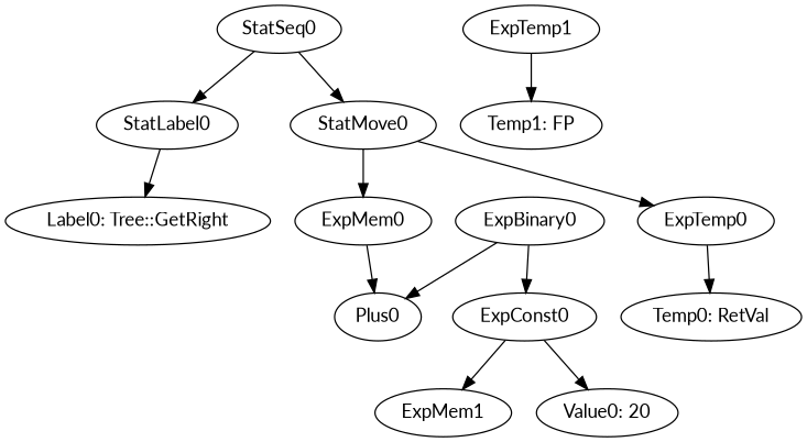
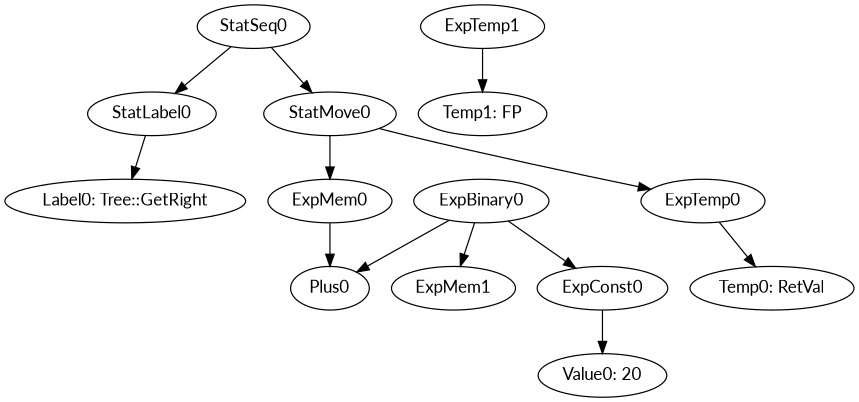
  digraph {
    fontname=Lato
    ordering=out
    node [fontname=Lato]
    edge [fontname=Lato]
    ExpMem0
    Plus0
    ExpBinary0
    ExpMem1
    ExpConst0
    "Value0: 20"
    ExpTemp1
    "Temp1: FP"
    StatLabel0
    "Label0: Tree::GetRight"
    StatSeq0
    StatMove0
    ExpTemp0
    "Temp0: RetVal"
    ExpMem0 -> Plus0
    ExpBinary0 -> Plus0
-   ExpConst0 -> ExpMem1
+   ExpBinary0 -> ExpMem1
    ExpBinary0 -> ExpConst0
    ExpConst0 -> "Value0: 20"
    ExpTemp1 -> "Temp1: FP"
    StatLabel0 -> "Label0: Tree::GetRight"
    StatSeq0 -> StatLabel0
    StatSeq0 -> StatMove0
    StatMove0 -> ExpMem0
    StatMove0 -> ExpTemp0
    ExpTemp0 -> "Temp0: RetVal"
  }
